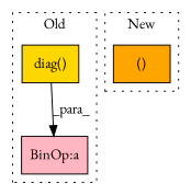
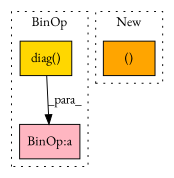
  digraph {
    fontname="EB Garamond"
    node [shape=box style=filled fontname="EB Garamond"]
    n1 [a=75 l="8,1" label="diag()" s="4754,4776" fillcolor=gold]
    n2 [a=82 l=29 label="BinOp:a" s=4795 fillcolor=lightpink]
    n3 [a=54 l=6 label="()" s=4788 fillcolor=orange]
    subgraph cluster_1 {
-     label=Old
+     label=BinOp
      style=dotted
      n1
      n2
    }
    subgraph cluster_2 {
      label=New
      style=dotted
      n3
    }
    n1 -> n2 [label=_para_ fontname="EB Garamond"]
  }
